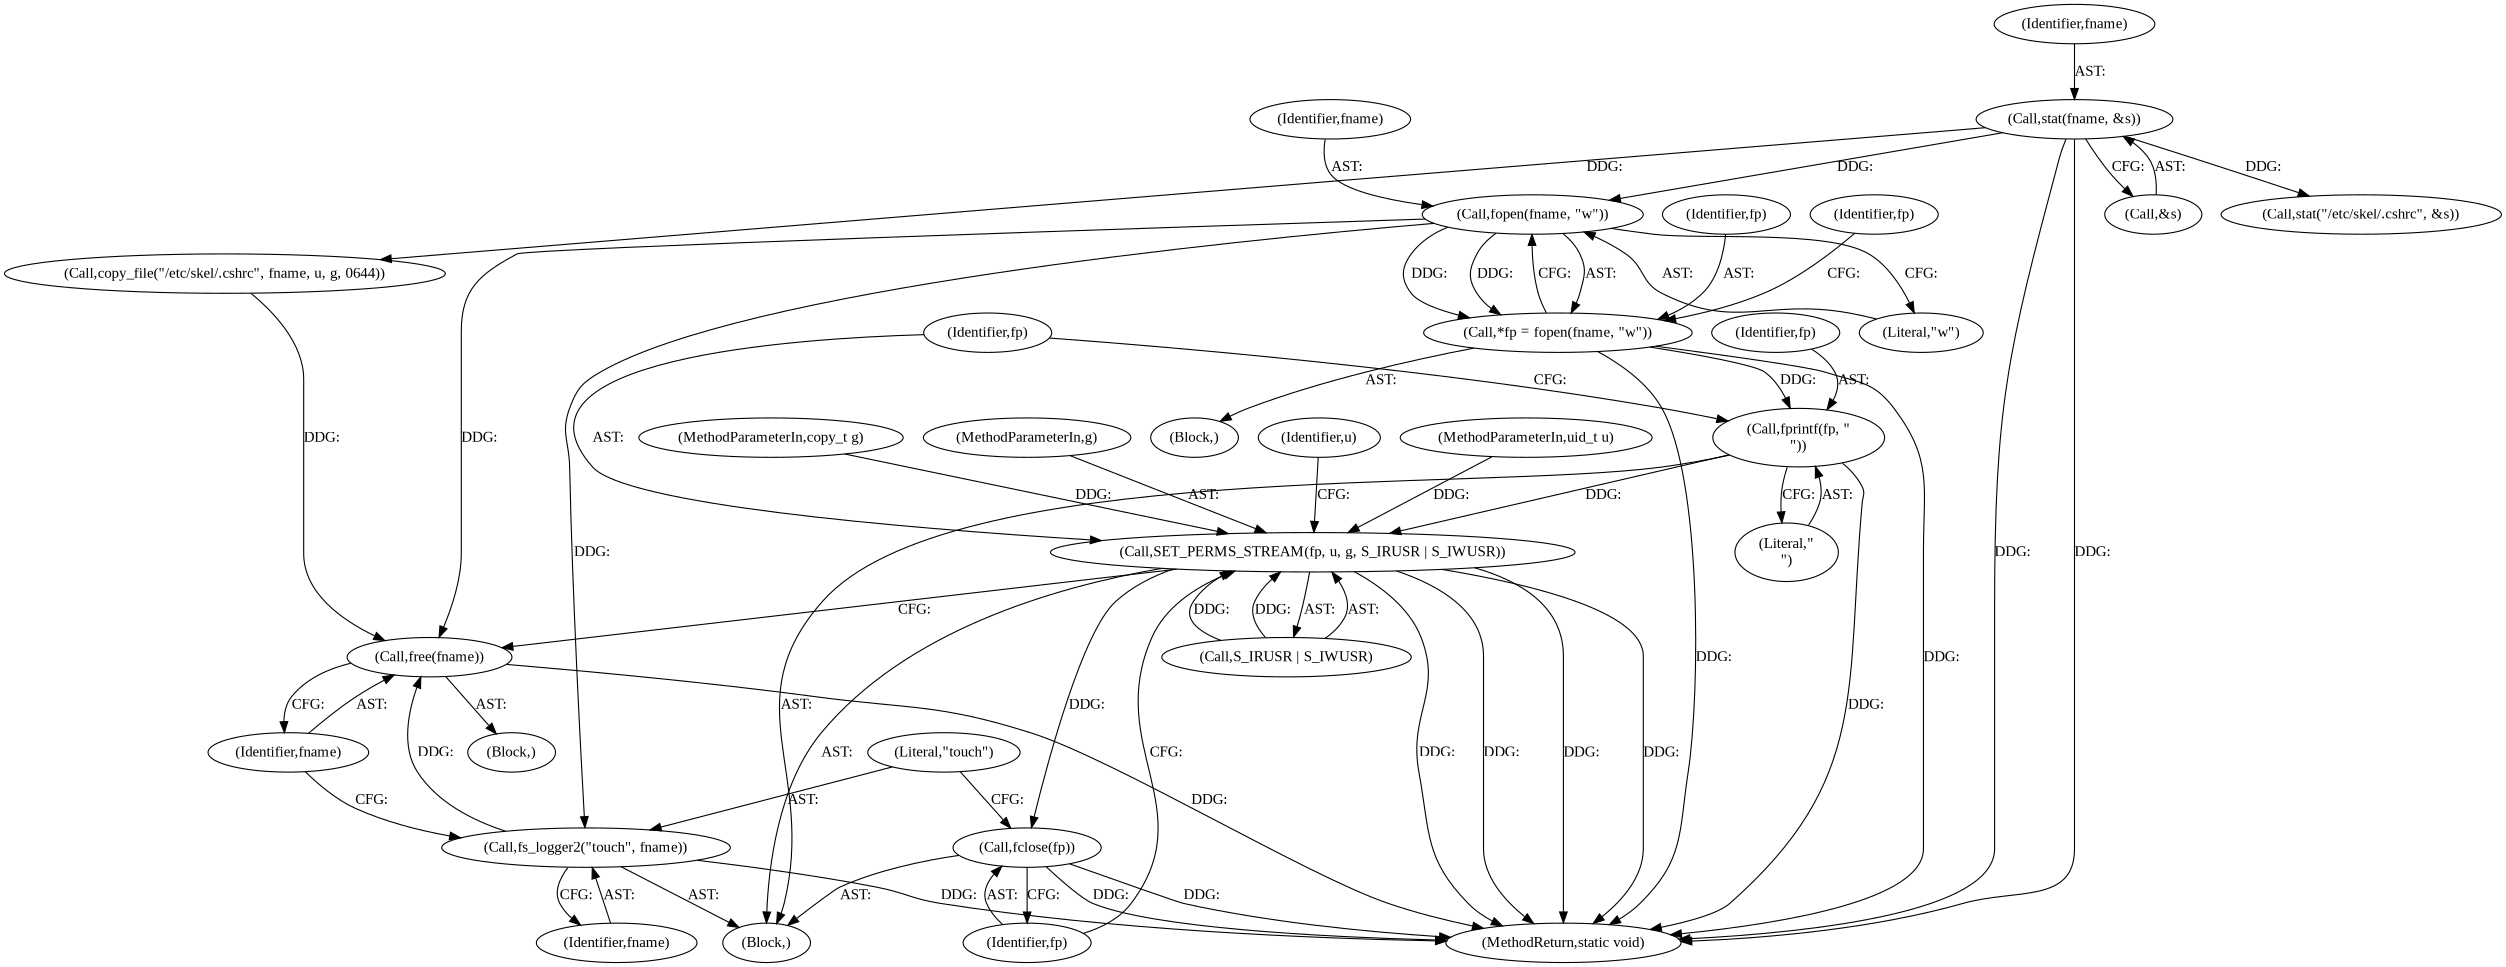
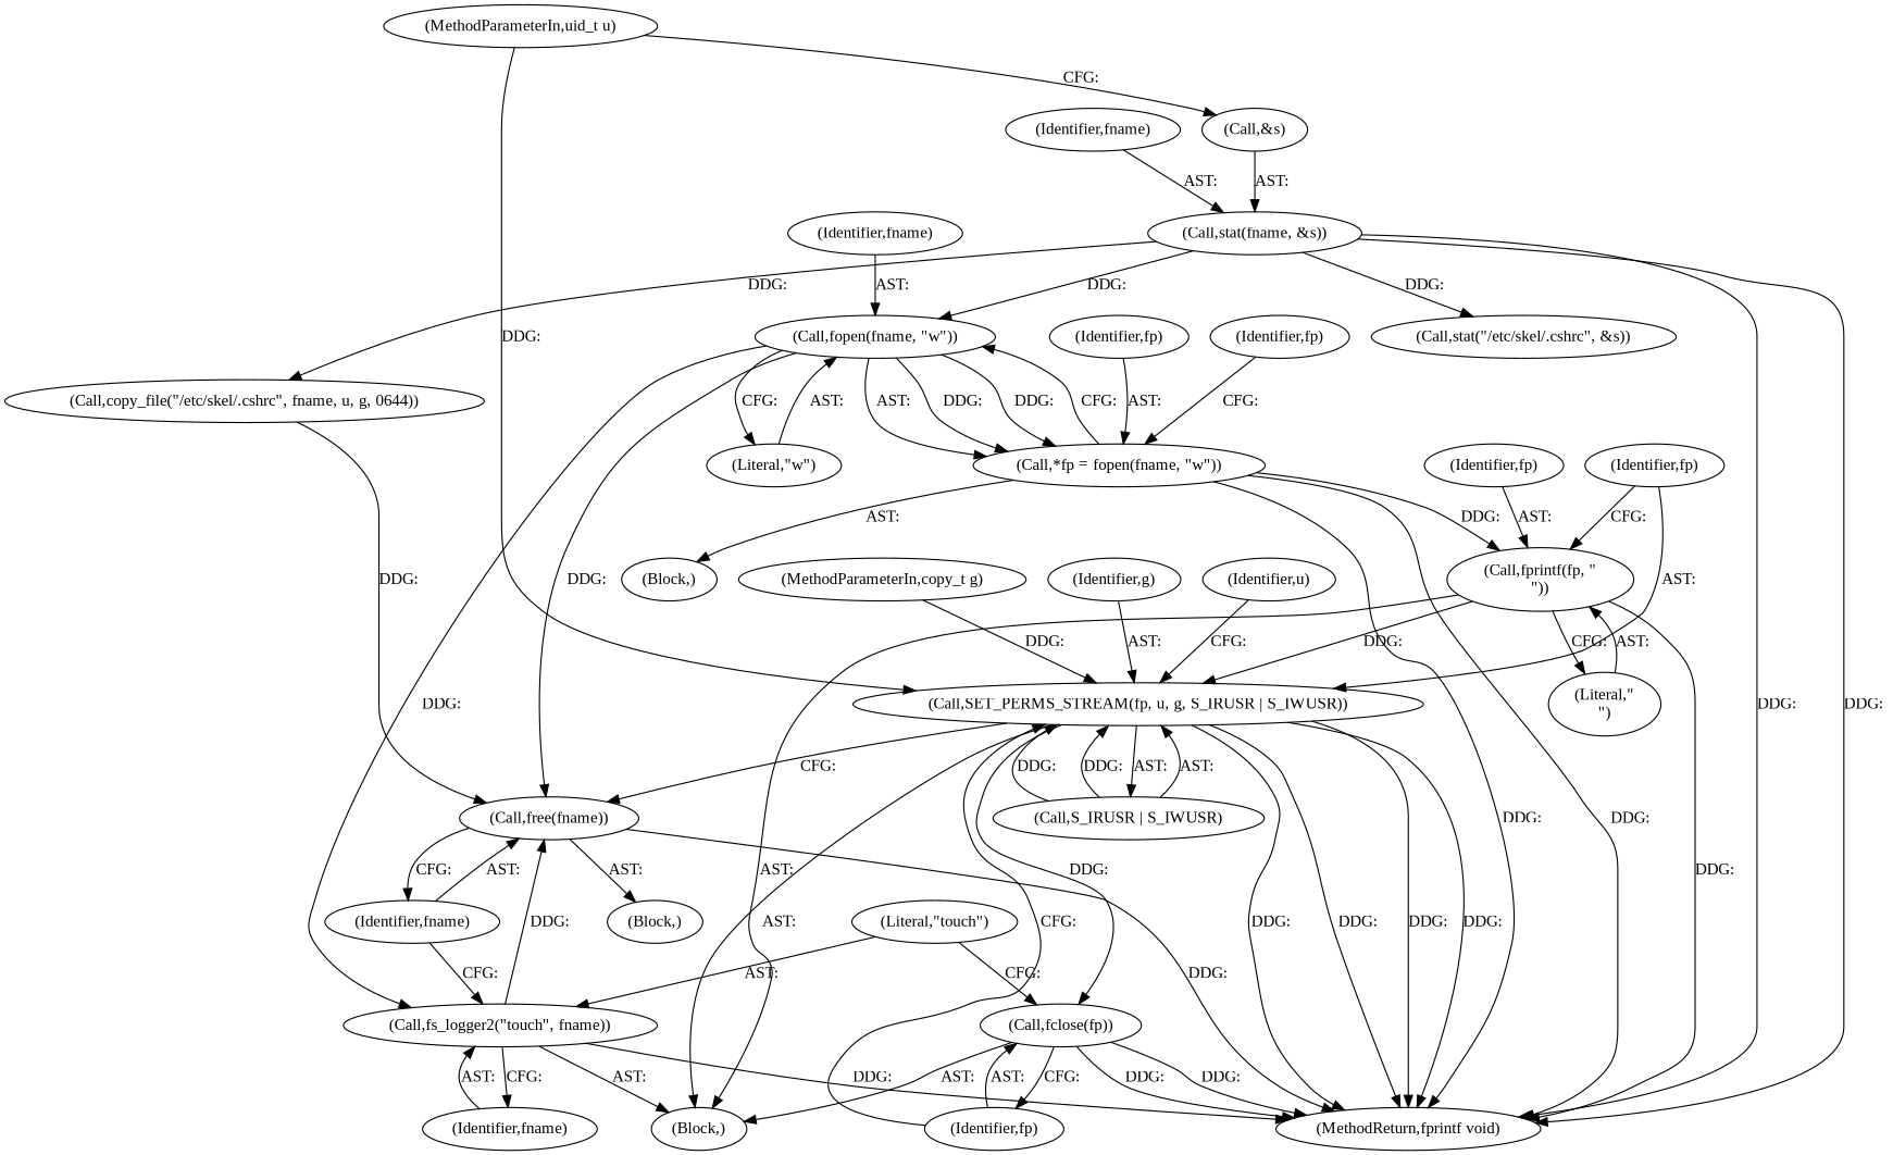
  digraph {
    fontname="Liberation Serif"
    node [fontname="Liberation Serif"]
    edge [fontname="Liberation Serif"]
    n1 [label="(Call,fopen(fname, \"w\"))"]
    n2 [label="(Call,*fp = fopen(fname, \"w\"))"]
    n3 [label="(Call,fs_logger2(\"touch\", fname))"]
    n4 [label="(Call,free(fname))"]
    n5 [label="(Literal,\"w\")"]
-   n6 [label="(MethodReturn,static void)"]
+   n6 [label="(MethodReturn,fprintf void)"]
    n7 [label="(Call,fprintf(fp, \"\n\"))"]
    n8 [label="(Block,)"]
    n9 [label="(Block,)"]
    n10 [label="(Identifier,fname)"]
    n11 [label="(Identifier,fname)"]
    n12 [label="(Block,)"]
    n13 [label="(Call,stat(fname, &s))"]
    n14 [label="(Call,&s)"]
    n15 [label="(Call,stat(\"/etc/skel/.cshrc\", &s))"]
    n16 [label="(Call,copy_file(\"/etc/skel/.cshrc\", fname, u, g, 0644))"]
    n17 [label="(Call,SET_PERMS_STREAM(fp, u, g, S_IRUSR | S_IWUSR))"]
    n18 [label="(Literal,\"\n\")"]
    n19 [label="(Call,fclose(fp))"]
    n20 [label="(Call,S_IRUSR | S_IWUSR)"]
    n21 [label="(Identifier,fp)"]
    n22 [label="(Identifier,fp)"]
    n23 [label="(Literal,\"touch\")"]
    n24 [label="(MethodParameterIn,copy_t g)"]
-   n25 [label="(MethodParameterIn,g)"]
+   n25 [label="(Identifier,g)"]
    n26 [label="(Identifier,u)"]
    n27 [label="(Identifier,fname)"]
    n28 [label="(Identifier,fname)"]
    n29 [label="(Identifier,fp)"]
    n30 [label="(Identifier,fp)"]
    n31 [label="(Identifier,fp)"]
    n32 [label="(MethodParameterIn,uid_t u)"]
    n1 -> n2 [label="AST: "]
    n1 -> n2 [label="DDG: "]
    n1 -> n2 [label="DDG: "]
    n1 -> n3 [label="DDG: "]
    n1 -> n4 [label="DDG: "]
    n1 -> n5 [label="CFG: "]
    n2 -> n1 [label="CFG: "]
    n2 -> n6 [label="DDG: "]
    n2 -> n6 [label="DDG: "]
    n2 -> n7 [label="DDG: "]
    n2 -> n8 [label="AST: "]
    n3 -> n4 [label="DDG: "]
    n3 -> n6 [label="DDG: "]
    n3 -> n9 [label="AST: "]
    n3 -> n10 [label="CFG: "]
    n4 -> n6 [label="DDG: "]
    n4 -> n11 [label="CFG: "]
    n4 -> n12 [label="AST: "]
    n5 -> n1 [label="AST: "]
    n7 -> n6 [label="DDG: "]
    n7 -> n9 [label="AST: "]
    n7 -> n17 [label="DDG: "]
    n7 -> n18 [label="CFG: "]
    n10 -> n3 [label="AST: "]
    n11 -> n3 [label="CFG: "]
    n11 -> n4 [label="AST: "]
    n13 -> n1 [label="DDG: "]
    n13 -> n6 [label="DDG: "]
    n13 -> n6 [label="DDG: "]
-   n13 -> n14 [label="CFG: "]
+   n32 -> n14 [label="CFG: "]
    n13 -> n15 [label="DDG: "]
    n13 -> n16 [label="DDG: "]
    n14 -> n13 [label="AST: "]
    n16 -> n4 [label="DDG: "]
    n17 -> n4 [label="CFG: "]
    n17 -> n6 [label="DDG: "]
    n17 -> n6 [label="DDG: "]
    n17 -> n6 [label="DDG: "]
    n17 -> n6 [label="DDG: "]
    n17 -> n9 [label="AST: "]
    n17 -> n19 [label="DDG: "]
    n17 -> n20 [label="AST: "]
    n18 -> n7 [label="AST: "]
    n19 -> n6 [label="DDG: "]
    n19 -> n6 [label="DDG: "]
    n19 -> n9 [label="AST: "]
    n19 -> n21 [label="CFG: "]
    n20 -> n17 [label="AST: "]
    n20 -> n17 [label="DDG: "]
    n20 -> n17 [label="DDG: "]
    n21 -> n17 [label="CFG: "]
    n21 -> n19 [label="AST: "]
    n22 -> n7 [label="CFG: "]
    n22 -> n17 [label="AST: "]
    n23 -> n3 [label="AST: "]
    n23 -> n19 [label="CFG: "]
    n24 -> n17 [label="DDG: "]
    n25 -> n17 [label="AST: "]
    n26 -> n17 [label="CFG: "]
    n27 -> n13 [label="AST: "]
    n28 -> n1 [label="AST: "]
    n29 -> n2 [label="AST: "]
    n30 -> n7 [label="AST: "]
    n31 -> n2 [label="CFG: "]
    n32 -> n17 [label="DDG: "]
  }
